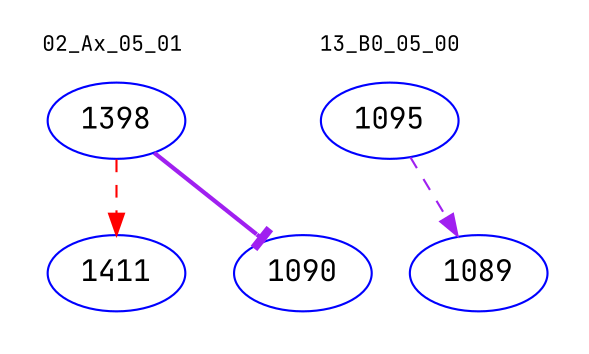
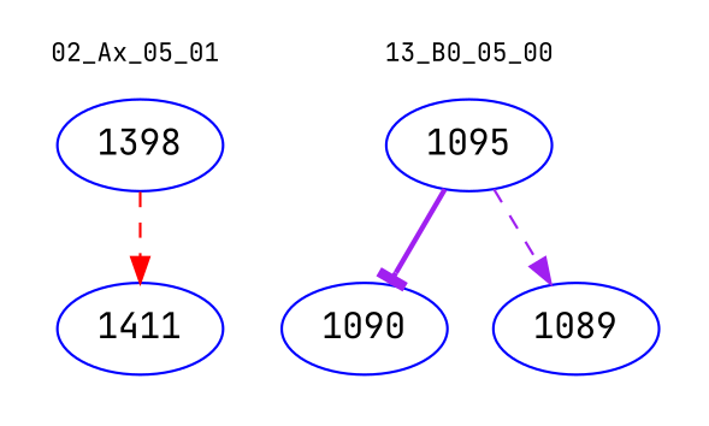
  digraph {
    fontname="JetBrains Mono"
    node [color=blue fontname="JetBrains Mono"]
    edge [arrowhead=normal color=purple fontname="JetBrains Mono" style=dashed]
    n1 [label=1398]
    n2 [label=1411]
    n3 [label=1095]
    n4 [label=1089]
    n5 [label=1090]
    subgraph cluster_1 {
      color=white
      fontsize=10
      label="02_Ax_05_01"
      n1
      n2
    }
    subgraph cluster_2 {
      color=white
      fontsize=10
      label="13_B0_05_00"
      n3
      n4
      n5
    }
    n1 -> n2 [color=red]
    n3 -> n4
-   n1 -> n5 [arrowhead=tee style=bold]
+   n3 -> n5 [arrowhead=tee style=bold]
  }
